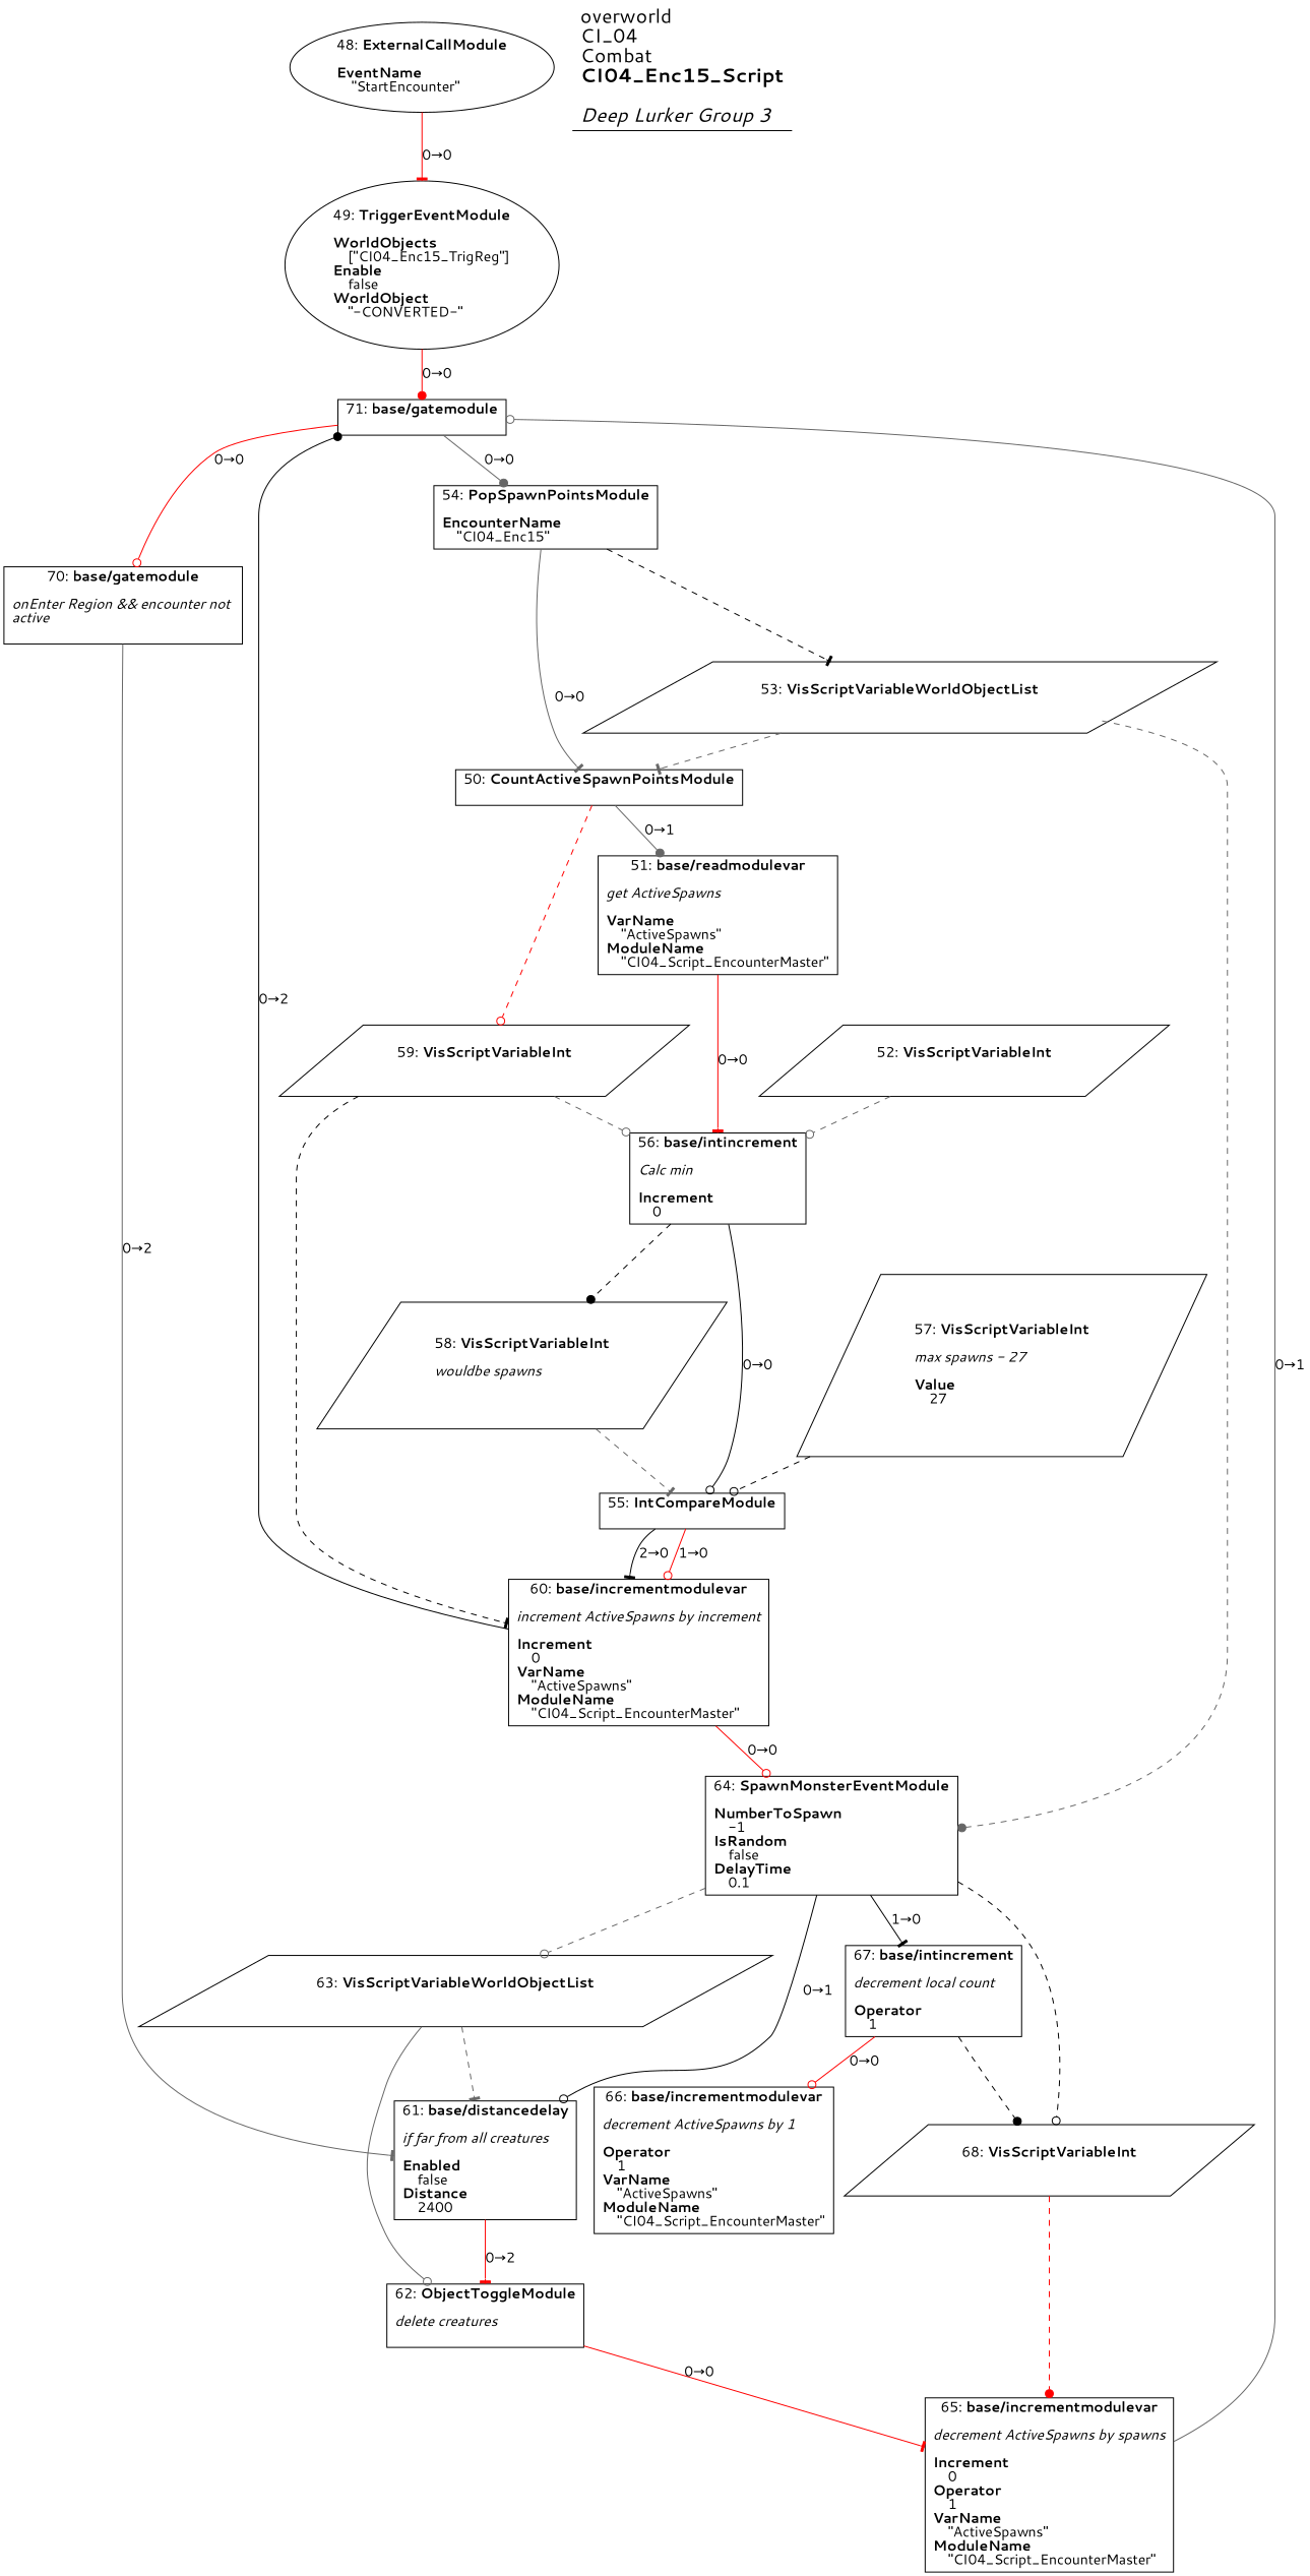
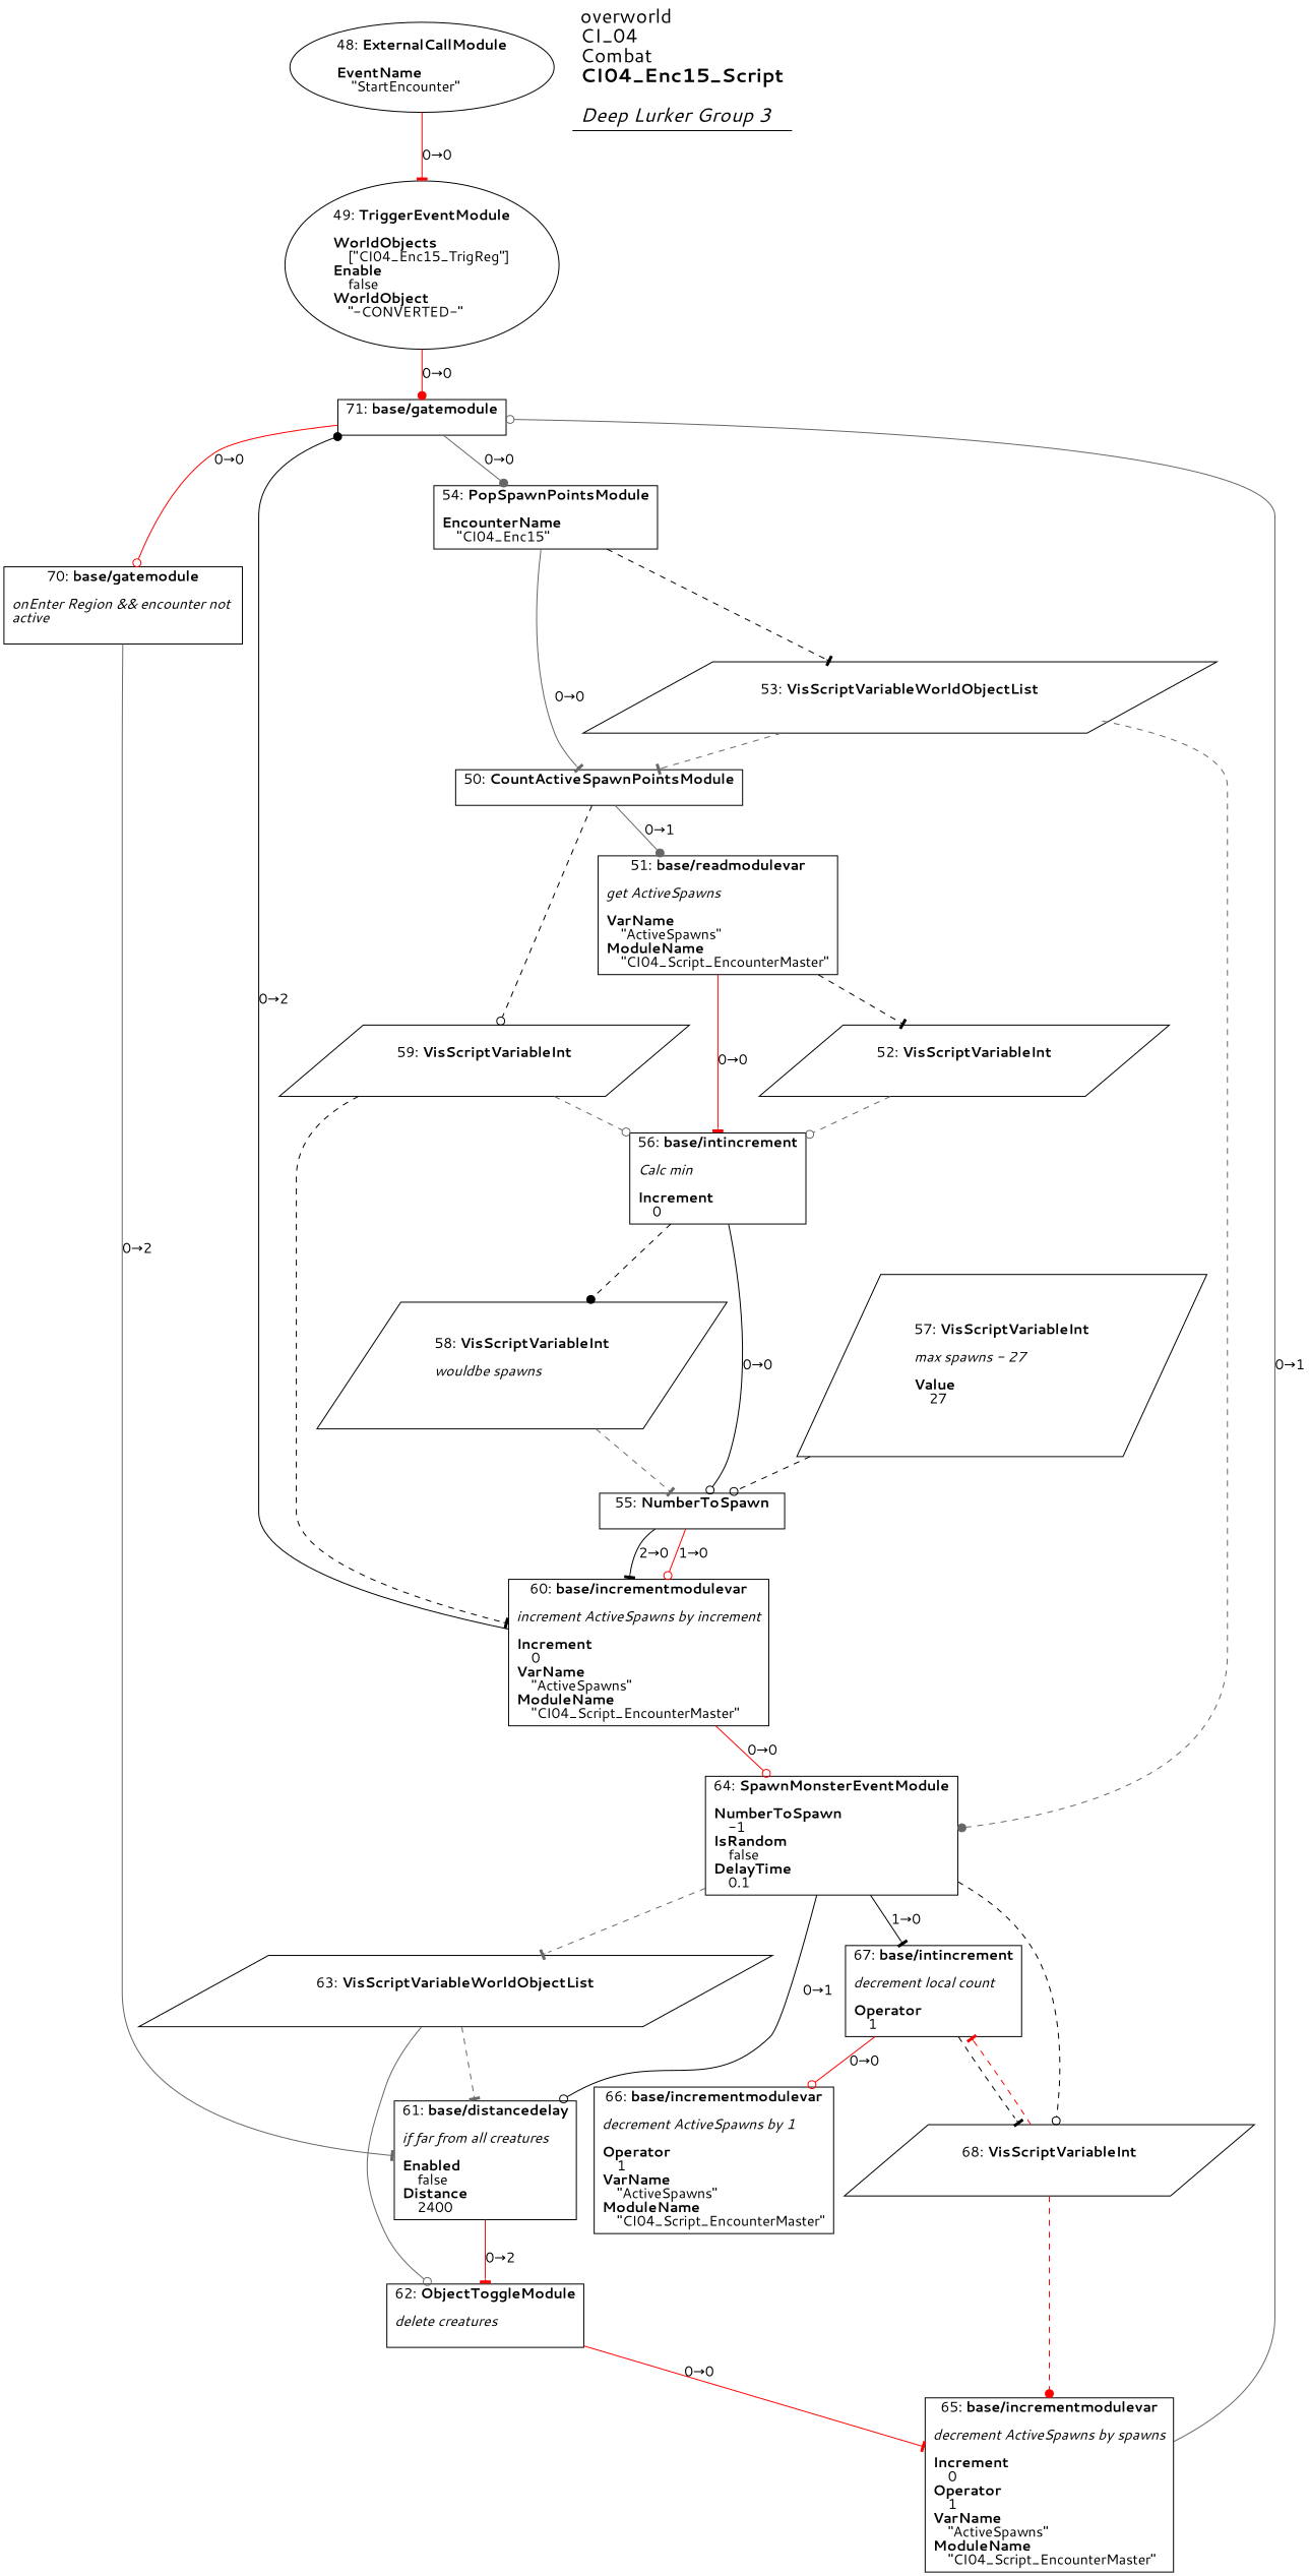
  digraph {
    fontname="Segoe UI"
    splines=spline
    node [fontname="Segoe UI" shape=box]
    edge [arrowhead=tee color=gray40 fontname="Segoe UI"]
    n1 [label=<48: <b>ExternalCallModule</b><br/><br/><b>EventName</b><br align="left"/>    &quot;StartEncounter&quot;<br align="left"/>> shape=oval]
    n2 [label=<49: <b>TriggerEventModule</b><br/><br/><b>WorldObjects</b><br align="left"/>    [&quot;CI04_Enc15_TrigReg&quot;]<br align="left"/><b>Enable</b><br align="left"/>    false<br align="left"/><b>WorldObject</b><br align="left"/>    &quot;-CONVERTED-&quot;<br align="left"/>> shape=oval]
    n3 [label=<71: <b>base/gatemodule</b><br/><br/>>]
    n4 [label=<54: <b>PopSpawnPointsModule</b><br/><br/><b>EncounterName</b><br align="left"/>    &quot;CI04_Enc15&quot;<br align="left"/>>]
    n5 [label=<70: <b>base/gatemodule</b><br/><br/><i>onEnter Region &amp;&amp; encounter not <br align="left"/>active<br align="left"/></i><br align="left"/>>]
    n6 [label=<50: <b>CountActiveSpawnPointsModule</b><br/><br/>>]
    n7 [label=<53: <b>VisScriptVariableWorldObjectList</b><br/><br/>> shape=parallelogram]
    n8 [label=<61: <b>base/distancedelay</b><br/><br/><i>if far from all creatures<br align="left"/></i><br align="left"/><b>Enabled</b><br align="left"/>    false<br align="left"/><b>Distance</b><br align="left"/>    2400<br align="left"/>>]
    n9 [label=<62: <b>ObjectToggleModule</b><br/><br/><i>delete creatures<br align="left"/></i><br align="left"/>>]
    n10 [label=<51: <b>base/readmodulevar</b><br/><br/><i>get ActiveSpawns<br align="left"/></i><br align="left"/><b>VarName</b><br align="left"/>    &quot;ActiveSpawns&quot;<br align="left"/><b>ModuleName</b><br align="left"/>    &quot;CI04_Script_EncounterMaster&quot;<br align="left"/>>]
    n11 [label=<59: <b>VisScriptVariableInt</b><br/><br/>> shape=parallelogram]
    n12 [label=<56: <b>base/intincrement</b><br/><br/><i>Calc min<br align="left"/></i><br align="left"/><b>Increment</b><br align="left"/>    0<br align="left"/>>]
    n13 [label=<52: <b>VisScriptVariableInt</b><br/><br/>> shape=parallelogram]
    n14 [label=<60: <b>base/incrementmodulevar</b><br/><br/><i>increment ActiveSpawns by increment<br align="left"/></i><br align="left"/><b>Increment</b><br align="left"/>    0<br align="left"/><b>VarName</b><br align="left"/>    &quot;ActiveSpawns&quot;<br align="left"/><b>ModuleName</b><br align="left"/>    &quot;CI04_Script_EncounterMaster&quot;<br align="left"/>>]
-   n15 [label=<55: <b>IntCompareModule</b><br/><br/>>]
+   n15 [label=<55: <b>NumberToSpawn</b><br/><br/>>]
    n16 [label=<58: <b>VisScriptVariableInt</b><br/><br/><i>wouldbe spawns<br align="left"/></i><br align="left"/>> shape=parallelogram]
    n17 [label=<64: <b>SpawnMonsterEventModule</b><br/><br/><b>NumberToSpawn</b><br align="left"/>    -1<br align="left"/><b>IsRandom</b><br align="left"/>    false<br align="left"/><b>DelayTime</b><br align="left"/>    0.1<br align="left"/>>]
    n18 [label=<63: <b>VisScriptVariableWorldObjectList</b><br/><br/>> shape=parallelogram]
    n19 [label=<67: <b>base/intincrement</b><br/><br/><i>decrement local count<br align="left"/></i><br align="left"/><b>Operator</b><br align="left"/>    1<br align="left"/>>]
    n20 [label=<68: <b>VisScriptVariableInt</b><br/><br/>> shape=parallelogram]
    n21 [label=<57: <b>VisScriptVariableInt</b><br/><br/><i>max spawns - 27<br align="left"/></i><br align="left"/><b>Value</b><br align="left"/>    27<br align="left"/>> shape=parallelogram]
    n22 [label=<66: <b>base/incrementmodulevar</b><br/><br/><i>decrement ActiveSpawns by 1<br align="left"/></i><br align="left"/><b>Operator</b><br align="left"/>    1<br align="left"/><b>VarName</b><br align="left"/>    &quot;ActiveSpawns&quot;<br align="left"/><b>ModuleName</b><br align="left"/>    &quot;CI04_Script_EncounterMaster&quot;<br align="left"/>>]
    n23 [label=<65: <b>base/incrementmodulevar</b><br/><br/><i>decrement ActiveSpawns by spawns<br align="left"/></i><br align="left"/><b>Increment</b><br align="left"/>    0<br align="left"/><b>Operator</b><br align="left"/>    1<br align="left"/><b>VarName</b><br align="left"/>    &quot;ActiveSpawns&quot;<br align="left"/><b>ModuleName</b><br align="left"/>    &quot;CI04_Script_EncounterMaster&quot;<br align="left"/>>]
    n24 [label=<<font point-size="20">overworld<br align="left"/>CI_04<br align="left"/>Combat<br align="left"/><b>CI04_Enc15_Script</b><br align="left"/><br/><i>Deep Lurker Group 3</i><br align="left"/></font>> shape=underline]
    n1 -> n2 [color=red label="0→0"]
    n2 -> n3 [arrowhead=dot color=red label="0→0"]
    n3 -> n4 [arrowhead=dot label="0→0"]
    n3 -> n5 [arrowhead=odot color=red label="0→0"]
    n4 -> n6 [label="0→0"]
    n4 -> n7 [color=black style=dashed]
    n5 -> n8 [label="0→2"]
    n6 -> n10 [arrowhead=dot label="0→1"]
-   n6 -> n11 [arrowhead=odot color=red style=dashed]
+   n6 -> n11 [arrowhead=odot color=black style=dashed]
    n7 -> n6 [style=dashed]
    n7 -> n17 [arrowhead=dot style=dashed]
    n8 -> n9 [color=red label="0→2"]
    n9 -> n23 [color=red label="0→0"]
    n10 -> n12 [color=red label="0→0"]
+   n10 -> n13 [color=black style=dashed]
    n11 -> n12 [arrowhead=odot style=dashed]
    n11 -> n14 [color=black style=dashed]
    n12 -> n15 [arrowhead=odot color=black label="0→0"]
    n12 -> n16 [arrowhead=dot color=black style=dashed]
    n13 -> n12 [arrowhead=odot style=dashed]
    n14 -> n3 [arrowhead=dot color=black label="0→2"]
    n14 -> n17 [arrowhead=odot color=red label="0→0"]
    n15 -> n14 [arrowhead=odot color=red label="1→0"]
    n15 -> n14 [color=black label="2→0"]
    n16 -> n15 [style=dashed]
    n17 -> n8 [arrowhead=odot color=black label="0→1"]
-   n17 -> n18 [arrowhead=odot style=dashed]
+   n17 -> n18 [style=dashed]
    n17 -> n19 [color=black label="1→0"]
    n17 -> n20 [arrowhead=odot color=black style=dashed]
    n18 -> n8 [style=dashed]
    n18 -> n9 [arrowhead=odot style=solid]
-   n19 -> n20 [arrowhead=dot color=black style=dashed]
+   n19 -> n20 [color=black style=dashed]
    n19 -> n22 [arrowhead=odot color=red label="0→0"]
+   n20 -> n19 [color=red style=dashed]
    n20 -> n23 [arrowhead=dot color=red style=dashed]
    n21 -> n15 [arrowhead=odot color=black style=dashed]
    n23 -> n3 [arrowhead=odot label="0→1"]
  }
